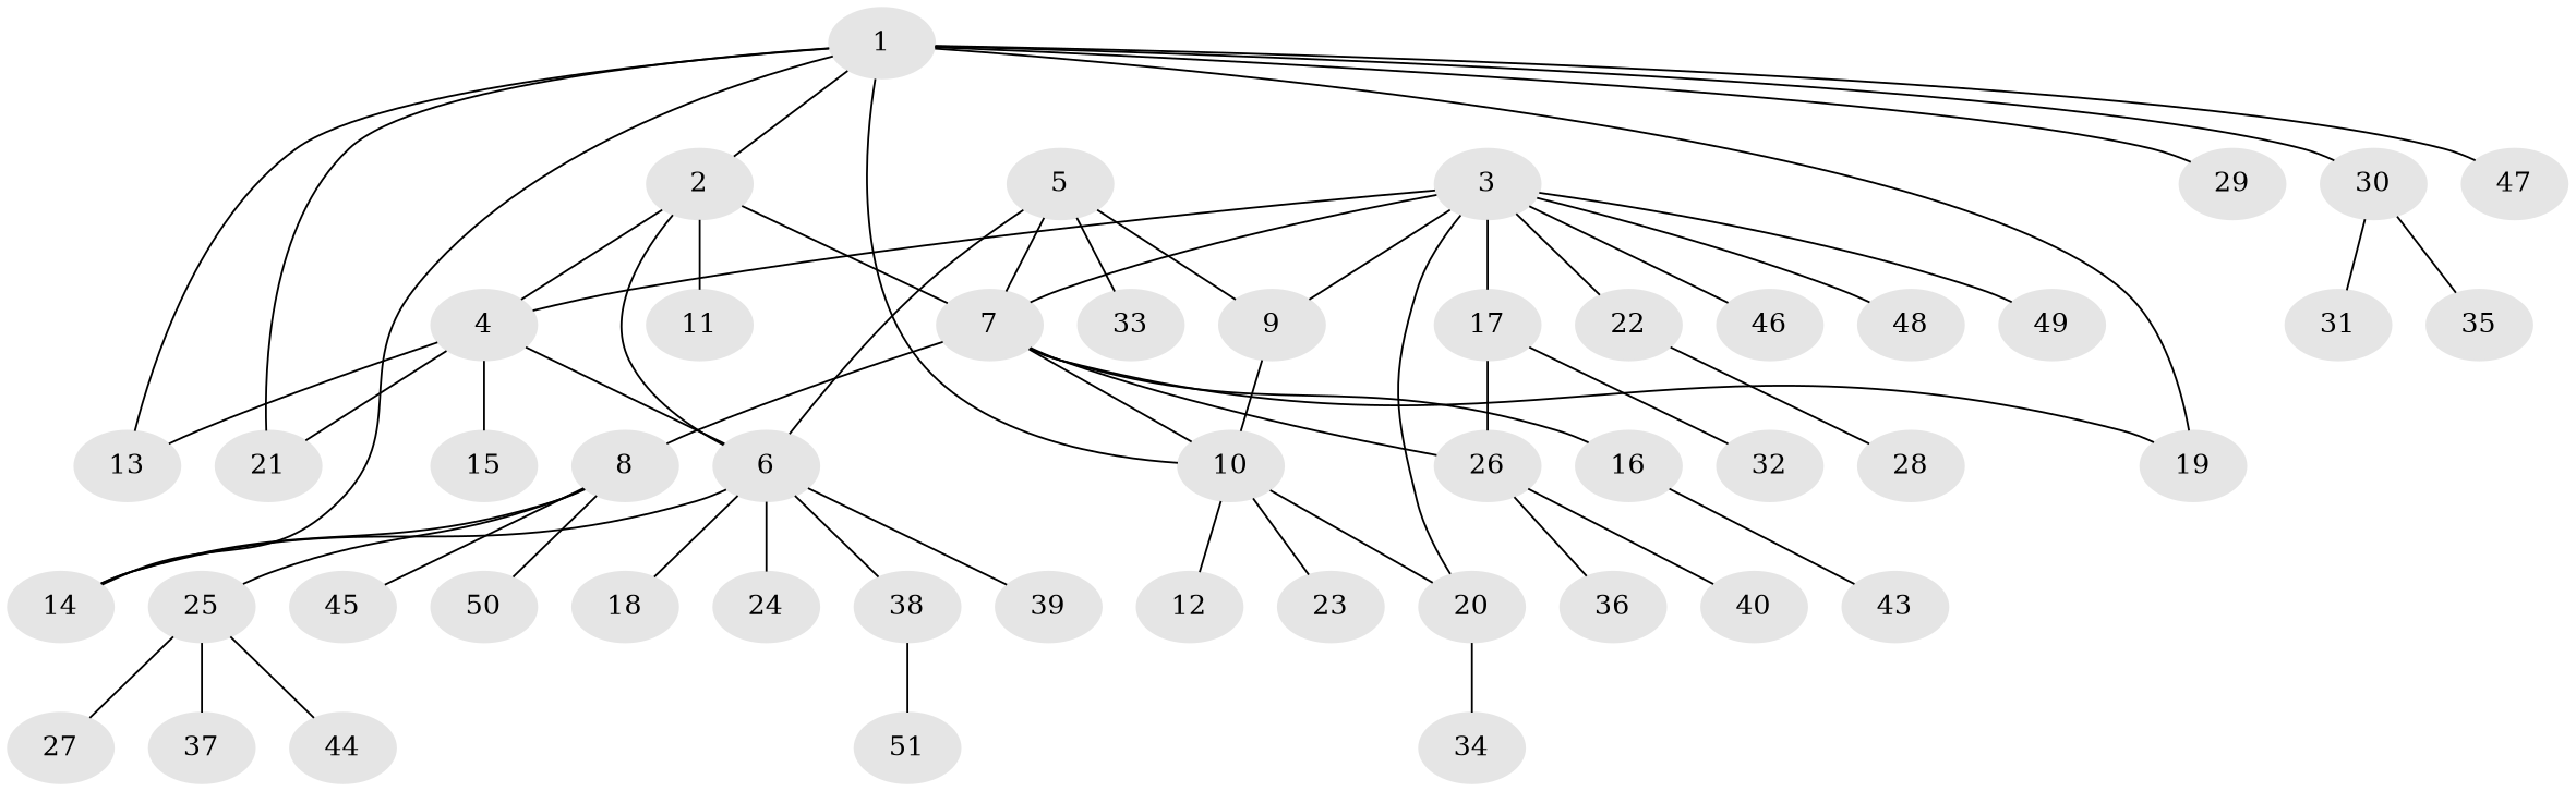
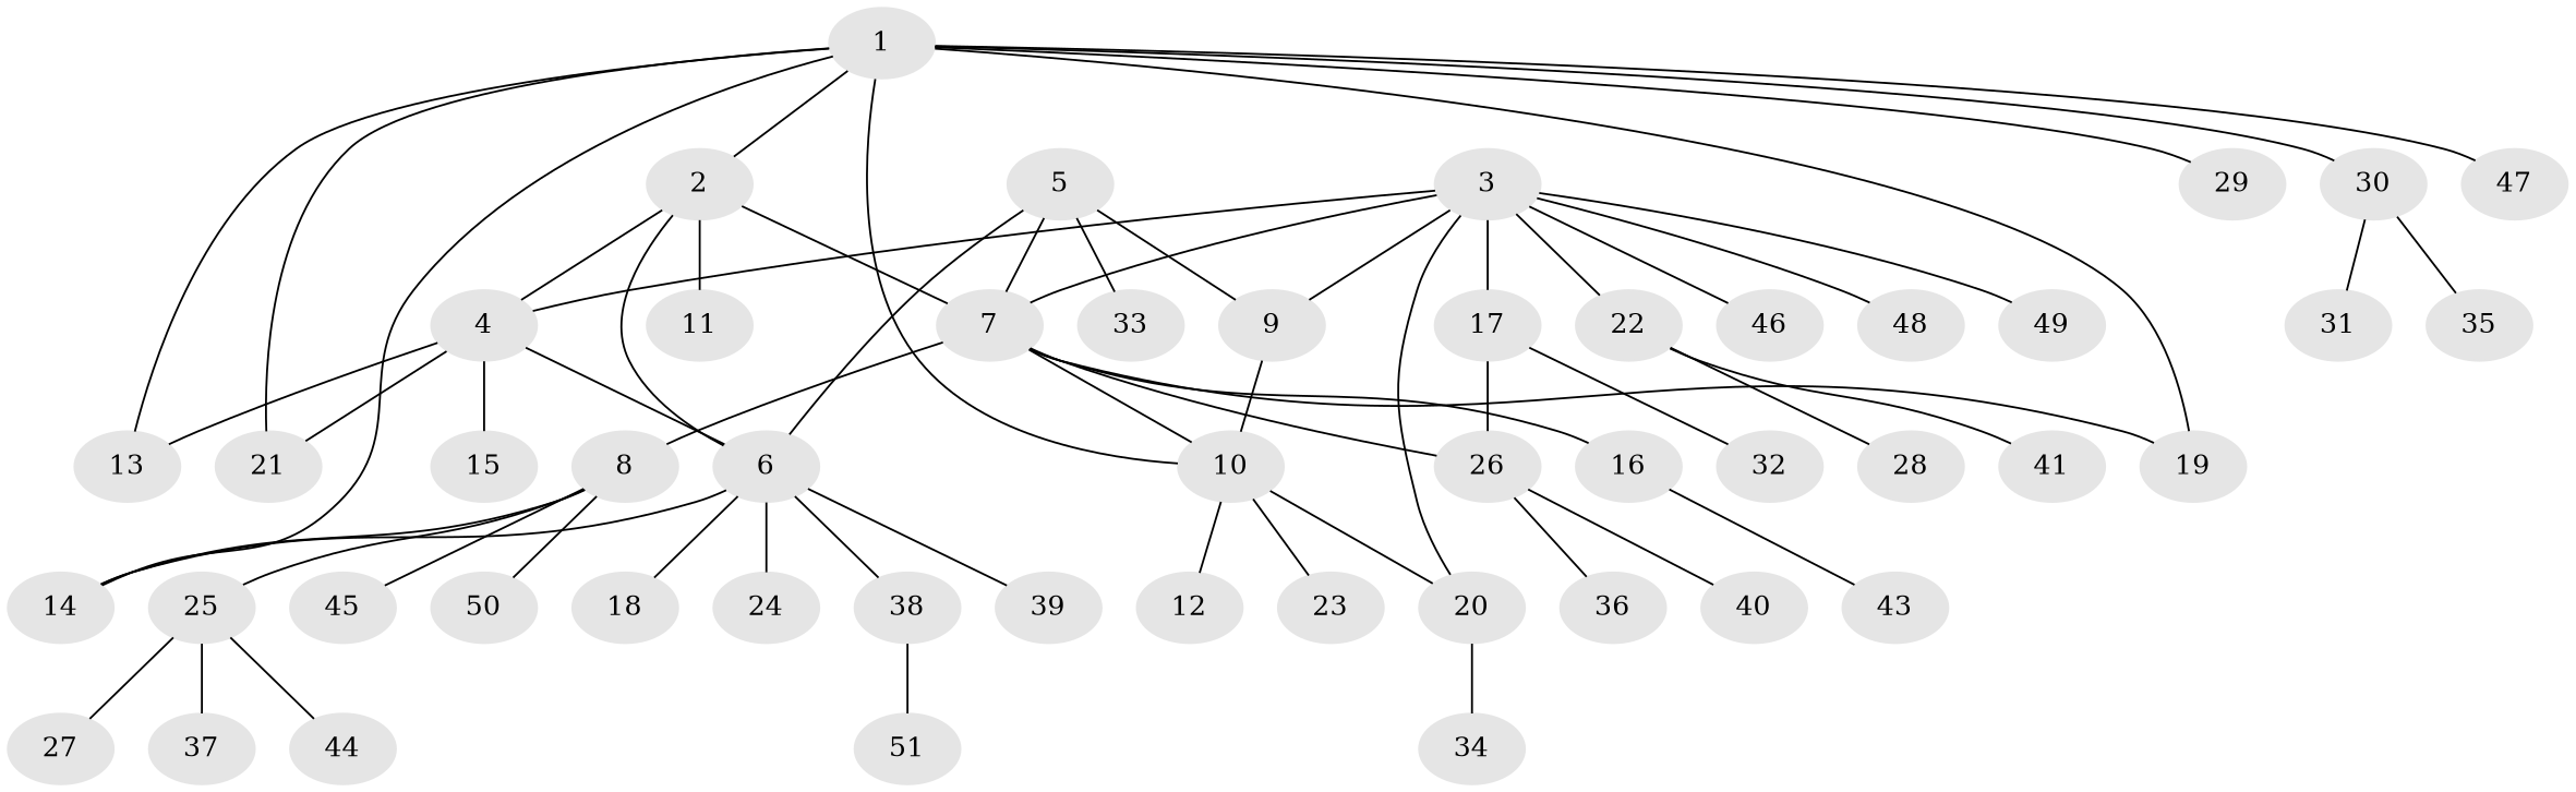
  graph {
    node [color=gray90 style=filled]
    1
    2
    10
    13
    14
    19
    21
    29
    30
    47
    4
    6
    7
    11
    20
    12
    23
    31
    35
    15
    18
    24
    38
    39
    8
    16
    26
    3
    9
    17
    22
    46
    48
    49
    32
    34
    28
+   41
    5
    33
    51
    25
    45
    50
    43
    36
    40
    27
    37
    44
    1 -- 2
    1 -- 10
    1 -- 13
    1 -- 14
    1 -- 19
    1 -- 21
    1 -- 29
    1 -- 30
    1 -- 47
    2 -- 4
    2 -- 6
    2 -- 7
    2 -- 11
    10 -- 20
    10 -- 12
    10 -- 23
    30 -- 31
    30 -- 35
    4 -- 13
    4 -- 21
    4 -- 6
    4 -- 15
    6 -- 14
    6 -- 18
    6 -- 24
    6 -- 38
    6 -- 39
    7 -- 10
    7 -- 19
    7 -- 8
    7 -- 16
    7 -- 26
    20 -- 34
    38 -- 51
    8 -- 14
    8 -- 25
    8 -- 45
    8 -- 50
    16 -- 43
    26 -- 36
    26 -- 40
    3 -- 4
    3 -- 7
    3 -- 20
    3 -- 9
    3 -- 17
    3 -- 22
    3 -- 46
    3 -- 48
    3 -- 49
    9 -- 10
    17 -- 26
    17 -- 32
    22 -- 28
+   22 -- 41
    5 -- 6
    5 -- 7
    5 -- 9
    5 -- 33
    25 -- 27
    25 -- 37
    25 -- 44
  }
